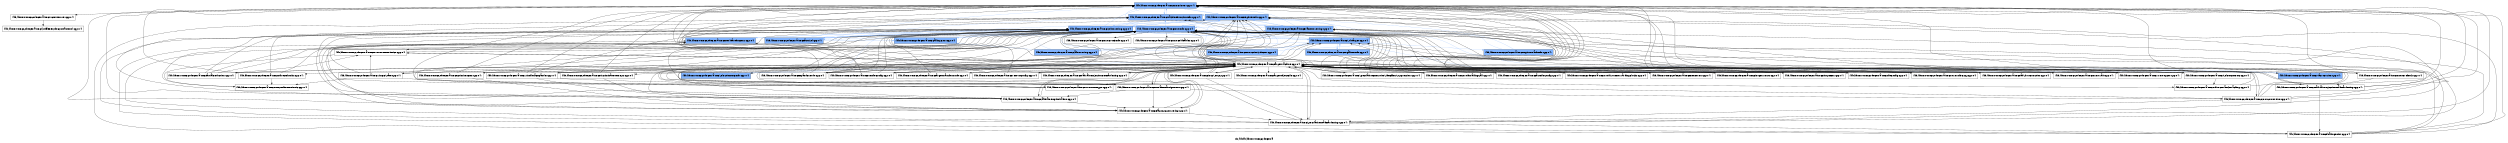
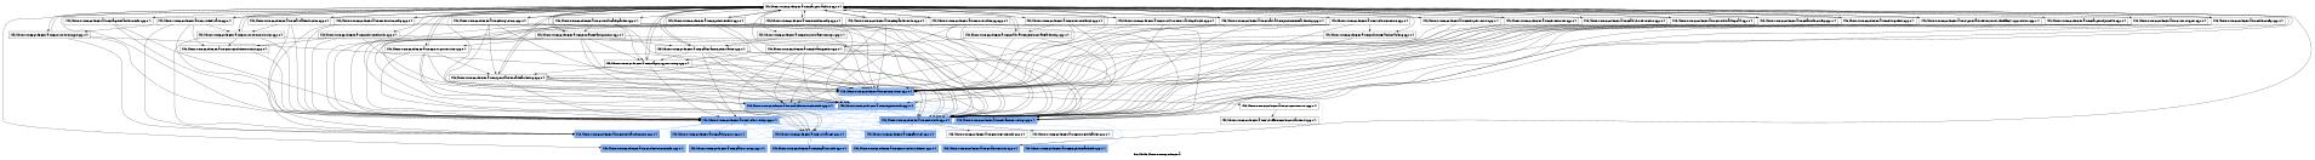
  digraph {
    label="bin/lld_lib/libLLVMX86CodeGen.a"
    rankdir=TB
    node [group=0 shape=box]
    n1 [fillcolor="0.600000 0.5 1" group=1 label="{lib/libLLVMX86CodeGen.a(X86AsmPrinter.cpp.o)}" style=filled]
    n2 [label="{lib/libLLVMX86CodeGen.a(X86MCInstLower.cpp.o)}"]
    n3 [fillcolor="0.600000 0.5 1" group=1 label="{lib/libLLVMX86CodeGen.a(X86MachineFunctionInfo.cpp.o)}" style=filled]
    n4 [fillcolor="0.600000 0.5 1" group=1 label="{lib/libLLVMX86CodeGen.a(X86RegisterInfo.cpp.o)}" style=filled]
    n5 [label="{lib/libLLVMX86CodeGen.a(X86ShuffleDecodeConstantPool.cpp.o)}"]
    n6 [fillcolor="0.600000 0.5 1" group=1 label="{lib/libLLVMX86CodeGen.a(X86ISelLowering.cpp.o)}" style=filled]
    n7 [fillcolor="0.600000 0.5 1" group=1 label="{lib/libLLVMX86CodeGen.a(X86InstrInfo.cpp.o)}" style=filled]
    n8 [fillcolor="0.600000 0.5 1" group=1 label="{lib/libLLVMX86CodeGen.a(X86FrameLowering.cpp.o)}" style=filled]
    n9 [fillcolor="0.600000 0.5 1" group=1 label="{lib/libLLVMX86CodeGen.a(X86CallingConv.cpp.o)}" style=filled]
    n10 [fillcolor="0.600000 0.5 1" group=1 label="{lib/libLLVMX86CodeGen.a(X86InterleavedAccess.cpp.o)}" style=filled]
    n11 [fillcolor="0.600000 0.5 1" group=1 label="{lib/libLLVMX86CodeGen.a(X86Subtarget.cpp.o)}" style=filled]
    n12 [fillcolor="0.600000 0.5 1" group=1 label="{lib/libLLVMX86CodeGen.a(X86FastISel.cpp.o)}" style=filled]
    n13 [label="{lib/libLLVMX86CodeGen.a(X86InstrFMA3Info.cpp.o)}"]
    n14 [label="{lib/libLLVMX86CodeGen.a(X86InstrFoldTables.cpp.o)}"]
    n15 [fillcolor="0.600000 0.5 1" group=1 label="{lib/libLLVMX86CodeGen.a(X86SelectionDAGInfo.cpp.o)}" style=filled]
    n16 [fillcolor="0.600000 0.5 1" group=1 label="{lib/libLLVMX86CodeGen.a(X86MacroFusion.cpp.o)}" style=filled]
    n17 [fillcolor="0.600000 0.5 1" group=1 label="{lib/libLLVMX86CodeGen.a(X86CallLowering.cpp.o)}" style=filled]
    n18 [fillcolor="0.600000 0.5 1" group=1 label="{lib/libLLVMX86CodeGen.a(X86LegalizerInfo.cpp.o)}" style=filled]
    n19 [fillcolor="0.600000 0.5 1" group=1 label="{lib/libLLVMX86CodeGen.a(X86RegisterBankInfo.cpp.o)}" style=filled]
    n20 [fillcolor="0.600000 0.5 1" group=1 label="{lib/libLLVMX86CodeGen.a(X86InstructionSelector.cpp.o)}" style=filled]
    n21 [label="{lib/libLLVMX86CodeGen.a(X86TargetMachine.cpp.o)}"]
    n22 [label="{lib/libLLVMX86CodeGen.a(X86SpeculativeExecutionSideEffectSuppression.cpp.o)}"]
    n23 [label="{lib/libLLVMX86CodeGen.a(X86IndirectThunks.cpp.o)}"]
    n24 [label="{lib/libLLVMX86CodeGen.a(X86LoadValueInjectionRetHardening.cpp.o)}"]
    n25 [label="{lib/libLLVMX86CodeGen.a(X86AvoidTrailingCall.cpp.o)}"]
    n26 [label="{lib/libLLVMX86CodeGen.a(X86ExpandPseudo.cpp.o)}"]
    n27 [label="{lib/libLLVMX86CodeGen.a(X86LowerTileCopy.cpp.o)}"]
    n28 [label="{lib/libLLVMX86CodeGen.a(X86LoadValueInjectionLoadHardening.cpp.o)}"]
    n29 [label="{lib/libLLVMX86CodeGen.a(X86FastTileConfig.cpp.o)}"]
    n30 [label="{lib/libLLVMX86CodeGen.a(X86TileConfig.cpp.o)}"]
    n31 [label="{lib/libLLVMX86CodeGen.a(X86SpeculativeLoadHardening.cpp.o)}"]
    n32 [label="{lib/libLLVMX86CodeGen.a(X86FlagsCopyLowering.cpp.o)}"]
    n33 [label="{lib/libLLVMX86CodeGen.a(X86FixupSetCC.cpp.o)}"]
    n34 [label="{lib/libLLVMX86CodeGen.a(X86OptimizeLEAs.cpp.o)}"]
    n35 [label="{lib/libLLVMX86CodeGen.a(X86CallFrameOptimization.cpp.o)}"]
    n36 [label="{lib/libLLVMX86CodeGen.a(X86AvoidStoreForwardingBlocks.cpp.o)}"]
    n37 [label="{lib/libLLVMX86CodeGen.a(X86PreTileConfig.cpp.o)}"]
    n38 [label="{lib/libLLVMX86CodeGen.a(X86CmovConversion.cpp.o)}"]
    n39 [label="{lib/libLLVMX86CodeGen.a(X86ISelDAGToDAG.cpp.o)}"]
    n40 [label="{lib/libLLVMX86CodeGen.a(X86IndirectBranchTracking.cpp.o)}"]
    n41 [label="{lib/libLLVMX86CodeGen.a(X86EvexToVex.cpp.o)}"]
    n42 [label="{lib/libLLVMX86CodeGen.a(X86DiscriminateMemOps.cpp.o)}"]
    n43 [label="{lib/libLLVMX86CodeGen.a(X86InsertPrefetch.cpp.o)}"]
    n44 [label="{lib/libLLVMX86CodeGen.a(X86FixupBWInsts.cpp.o)}"]
    n45 [label="{lib/libLLVMX86CodeGen.a(X86PadShortFunction.cpp.o)}"]
    n46 [label="{lib/libLLVMX86CodeGen.a(X86FixupLEAs.cpp.o)}"]
    n47 [label="{lib/libLLVMX86CodeGen.a(X86LowerAMXIntrinsics.cpp.o)}"]
    n48 [label="{lib/libLLVMX86CodeGen.a(X86LowerAMXType.cpp.o)}"]
    n49 [label="{lib/libLLVMX86CodeGen.a(X86PreAMXConfig.cpp.o)}"]
    n50 [label="{lib/libLLVMX86CodeGen.a(X86DomainReassignment.cpp.o)}"]
    n51 [label="{lib/libLLVMX86CodeGen.a(X86PartialReduction.cpp.o)}"]
    n52 [label="{lib/libLLVMX86CodeGen.a(X86TargetObjectFile.cpp.o)}"]
    n53 [label="{lib/libLLVMX86CodeGen.a(X86TargetTransformInfo.cpp.o)}"]
    n54 [label="{lib/libLLVMX86CodeGen.a(X86VZeroUpper.cpp.o)}"]
    n55 [label="{lib/libLLVMX86CodeGen.a(X86WinAllocaExpander.cpp.o)}"]
    n56 [label="{lib/libLLVMX86CodeGen.a(X86WinEHState.cpp.o)}"]
-   n57 [label="{lib/libLLVMX86CodeGen.a(X86InsertWait.cpp.o)}"]
    n58 [label="{lib/libLLVMX86CodeGen.a(X86InstCombineIntrinsic.cpp.o)}"]
    n59 [label="{lib/libLLVMX86CodeGen.a(X86FloatingPoint.cpp.o)}"]
    subgraph sub_1 {
      rank=same
      n1
    }
    subgraph sub_2 {
      rank=same
      n2
      n3
      n4
    }
    subgraph sub_3 {
      rank=same
      n5
      n6
      n7
      n8
    }
    subgraph sub_4 {
      rank=same
      n9
      n10
      n11
      n12
      n13
      n14
    }
    n1 -> n2
    n1 -> n3 [color="0.600000 0.5 1"]
    n1 -> n4 [color="0.600000 0.5 1"]
    n2 -> n5
    n3 -> n1 [color="0.600000 0.5 1"]
    n3 -> n4 [color="0.600000 0.5 1"]
    n4 -> n1 [color="0.600000 0.5 1"]
    n4 -> n3 [color="0.600000 0.5 1"]
    n4 -> n6 [color="0.600000 0.5 1"]
    n4 -> n7 [color="0.600000 0.5 1"]
    n4 -> n8 [color="0.600000 0.5 1"]
    n6 -> n1 [color="0.600000 0.5 1"]
    n6 -> n3 [color="0.600000 0.5 1"]
    n6 -> n4 [color="0.600000 0.5 1"]
    n6 -> n7 [color="0.600000 0.5 1"]
    n6 -> n8 [color="0.600000 0.5 1"]
    n6 -> n9 [color="0.600000 0.5 1"]
    n6 -> n10 [color="0.600000 0.5 1"]
    n6 -> n11 [color="0.600000 0.5 1"]
    n6 -> n12 [color="0.600000 0.5 1"]
    n7 -> n1 [color="0.600000 0.5 1"]
    n7 -> n3 [color="0.600000 0.5 1"]
    n7 -> n4 [color="0.600000 0.5 1"]
    n7 -> n6 [color="0.600000 0.5 1"]
    n7 -> n8 [color="0.600000 0.5 1"]
    n7 -> n12 [color="0.600000 0.5 1"]
    n7 -> n13
    n7 -> n14
    n8 -> n1 [color="0.600000 0.5 1"]
    n8 -> n3 [color="0.600000 0.5 1"]
    n8 -> n4 [color="0.600000 0.5 1"]
    n8 -> n6 [color="0.600000 0.5 1"]
    n8 -> n7 [color="0.600000 0.5 1"]
    n8 -> n12 [color="0.600000 0.5 1"]
    n9 -> n6 [color="0.600000 0.5 1"]
    n10 -> n6 [color="0.600000 0.5 1"]
    n11 -> n3 [color="0.600000 0.5 1"]
    n11 -> n4 [color="0.600000 0.5 1"]
    n11 -> n6 [color="0.600000 0.5 1"]
    n11 -> n7 [color="0.600000 0.5 1"]
    n11 -> n8 [color="0.600000 0.5 1"]
    n11 -> n15 [color="0.600000 0.5 1"]
    n11 -> n16 [color="0.600000 0.5 1"]
    n11 -> n17 [color="0.600000 0.5 1"]
    n11 -> n18 [color="0.600000 0.5 1"]
    n11 -> n19 [color="0.600000 0.5 1"]
    n11 -> n20 [color="0.600000 0.5 1"]
    n12 -> n1 [color="0.600000 0.5 1"]
    n12 -> n3 [color="0.600000 0.5 1"]
    n12 -> n4 [color="0.600000 0.5 1"]
    n12 -> n6 [color="0.600000 0.5 1"]
    n12 -> n7 [color="0.600000 0.5 1"]
    n12 -> n9 [color="0.600000 0.5 1"]
    n12 -> n11 [color="0.600000 0.5 1"]
    n15 -> n6 [color="0.600000 0.5 1"]
    n16 -> n7 [color="0.600000 0.5 1"]
    n17 -> n4 [color="0.600000 0.5 1"]
    n17 -> n6 [color="0.600000 0.5 1"]
    n17 -> n9 [color="0.600000 0.5 1"]
    n18 -> n11 [color="0.600000 0.5 1"]
    n19 -> n3 [color="0.600000 0.5 1"]
    n19 -> n4 [color="0.600000 0.5 1"]
    n20 -> n4 [color="0.600000 0.5 1"]
    n20 -> n6 [color="0.600000 0.5 1"]
    n20 -> n7 [color="0.600000 0.5 1"]
    n20 -> n11 [color="0.600000 0.5 1"]
    n21 -> n1
    n21 -> n4
    n21 -> n6
    n21 -> n7
    n21 -> n8
    n21 -> n11
    n21 -> n15
    n21 -> n16
    n21 -> n22
    n21 -> n23
    n21 -> n24
    n21 -> n25
    n21 -> n26
    n21 -> n27
    n21 -> n28
    n21 -> n29
    n21 -> n30
    n21 -> n31
    n21 -> n32
    n21 -> n33
    n21 -> n34
    n21 -> n35
    n21 -> n36
    n21 -> n37
    n21 -> n38
    n21 -> n39
    n21 -> n40
    n21 -> n41
    n21 -> n42
    n21 -> n43
    n21 -> n44
    n21 -> n45
    n21 -> n46
    n21 -> n47
    n21 -> n48
    n21 -> n49
    n21 -> n50
    n21 -> n51
    n21 -> n52
    n21 -> n53
    n21 -> n54
    n21 -> n55
    n21 -> n56
-   n21 -> n57
    n22 -> n1
    n22 -> n7
    n22 -> n21
    n23 -> n1
    n23 -> n6
    n23 -> n7
    n23 -> n58
    n24 -> n1
    n24 -> n4
    n24 -> n7
    n24 -> n21
    n25 -> n1
    n25 -> n7
    n25 -> n21
    n26 -> n1
    n26 -> n3
    n26 -> n6
    n26 -> n7
    n26 -> n8
    n26 -> n21
    n27 -> n1
    n27 -> n4
    n27 -> n7
    n27 -> n21
    n28 -> n1
    n28 -> n7
    n28 -> n21
    n28 -> n59
    n29 -> n1
    n29 -> n7
    n29 -> n21
    n30 -> n1
    n30 -> n7
    n30 -> n8
    n30 -> n21
    n31 -> n1
    n31 -> n4
    n31 -> n6
    n31 -> n7
    n31 -> n8
    n31 -> n11
    n31 -> n21
-   n31 -> n59
+   n59 -> n31
    n32 -> n1
    n32 -> n4
    n32 -> n6
    n32 -> n7
    n32 -> n21
    n32 -> n31
    n33 -> n1
    n33 -> n4
    n33 -> n7
    n33 -> n21
    n33 -> n31
    n34 -> n1
    n34 -> n7
    n34 -> n21
    n34 -> n32
    n35 -> n1
    n35 -> n3
    n35 -> n4
    n35 -> n6
    n35 -> n7
    n35 -> n8
    n35 -> n21
    n35 -> n32
    n36 -> n1
    n36 -> n7
    n36 -> n21
    n37 -> n1
    n37 -> n4
    n37 -> n6
    n37 -> n7
    n37 -> n21
    n38 -> n1
    n38 -> n3
    n38 -> n6
    n38 -> n7
    n38 -> n11
    n38 -> n21
    n38 -> n31
    n39 -> n1
    n39 -> n3
    n39 -> n6
    n39 -> n7
    n39 -> n11
    n39 -> n40
    n40 -> n1
    n40 -> n7
    n41 -> n1
    n41 -> n7
    n41 -> n21
    n42 -> n1
-   n42 -> n7
    n42 -> n35
    n43 -> n1
    n43 -> n7
    n43 -> n28
    n44 -> n1
    n44 -> n7
    n44 -> n21
    n45 -> n1
    n45 -> n7
    n46 -> n1
    n46 -> n7
    n46 -> n21
    n47 -> n6
    n47 -> n7
-   n10 -> n47
+   n47 -> n10
    n47 -> n21
    n47 -> n58
    n48 -> n6
    n48 -> n7
    n48 -> n10
    n48 -> n21
    n49 -> n6
    n49 -> n7
    n49 -> n10
    n49 -> n21
    n50 -> n1
    n50 -> n4
    n50 -> n7
    n50 -> n21
    n50 -> n32
    n50 -> n35
    n50 -> n38
    n51 -> n6
    n51 -> n7
    n51 -> n10
    n51 -> n21
    n51 -> n47
    n53 -> n6
    n53 -> n11
    n54 -> n1
    n54 -> n4
    n54 -> n7
    n54 -> n8
    n55 -> n1
    n55 -> n3
    n55 -> n6
    n55 -> n7
    n55 -> n8
    n55 -> n32
    n55 -> n50
    n56 -> n6
    n56 -> n10
    n56 -> n21
    n56 -> n47
    n56 -> n48
    n56 -> n58
-   n57 -> n1
-   n57 -> n7
    n58 -> n6
    n59 -> n1
    n59 -> n3
    n59 -> n4
    n59 -> n7
    n59 -> n8
    n59 -> n11
    n59 -> n21
  }
